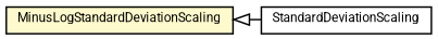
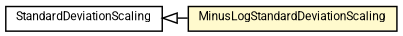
  digraph {
    nodesep=0.15
    rankdir=LR
    ranksep=0.25
    fontname="IBM Plex Sans"
    node [fontcolor=black fontname="IBM Plex Sans" fontsize=8 margin=0 shape=plaintext]
    n1 [height=0 label=<<table title="de.lmu.ifi.dbs.elki.utilities.scaling.outlier.MinusLogStandardDeviationScaling" border="0" cellborder="1" cellspacing="0" cellpadding="2" bgcolor="lemonChiffon" href="MinusLogStandardDeviationScaling.html" target="_parent"> 		<tr><td><table border="0" cellspacing="0" cellpadding="1"> 		<tr><td align="center" balign="center"> <font face="Roboto">MinusLogStandardDeviationScaling</font> </td></tr> 		</table></td></tr> 		</table>> width=0]
    n2 [height=0 label=<<table title="de.lmu.ifi.dbs.elki.utilities.scaling.outlier.StandardDeviationScaling" border="0" cellborder="1" cellspacing="0" cellpadding="2" href="StandardDeviationScaling.html" target="_parent"> 		<tr><td><table border="0" cellspacing="0" cellpadding="1"> 		<tr><td align="center" balign="center"> <font face="Roboto">StandardDeviationScaling</font> </td></tr> 		</table></td></tr> 		</table>> width=0]
-   n1 -> n2 [arrowtail=empty color=black dir=back fontname="IBM Plex Sans" fontsize=7 labelfontname=Roboto labelfontsize=7 weight=10]
+   n2 -> n1 [arrowtail=empty color=black dir=back fontname="IBM Plex Sans" fontsize=7 labelfontname=Roboto labelfontsize=7 weight=10]
  }
